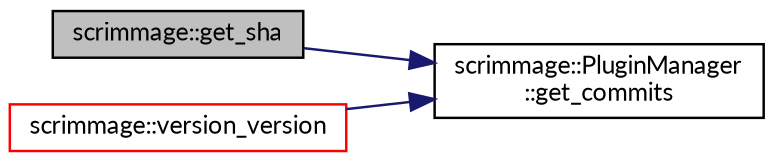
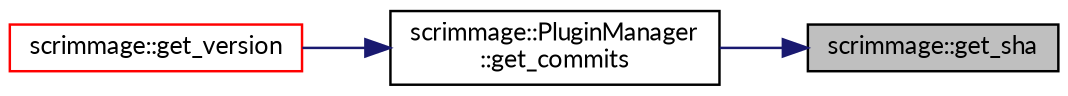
  digraph {
    fontname=Lato
    rankdir=RL
    node [color=black fillcolor=white fontname=Lato fontsize=10 shape=record style=filled]
    edge [color=midnightblue dir=back fontname=Lato fontsize=10 labelfontname=Helvetica labelfontsize=10 style=solid]
    n1 [fillcolor=grey75 fontcolor=black height=0.2 label="scrimmage::get_sha" width=0.4]
    n2 [height=0.2 label="scrimmage::PluginManager\l::get_commits" width=0.4]
-   n3 [color=red height=0.2 label="scrimmage::version_version" width=0.4]
-   n2 -> n1
+   n3 [color=red height=0.2 label="scrimmage::get_version" width=0.4]
+   n1 -> n2
    n2 -> n3
  }
